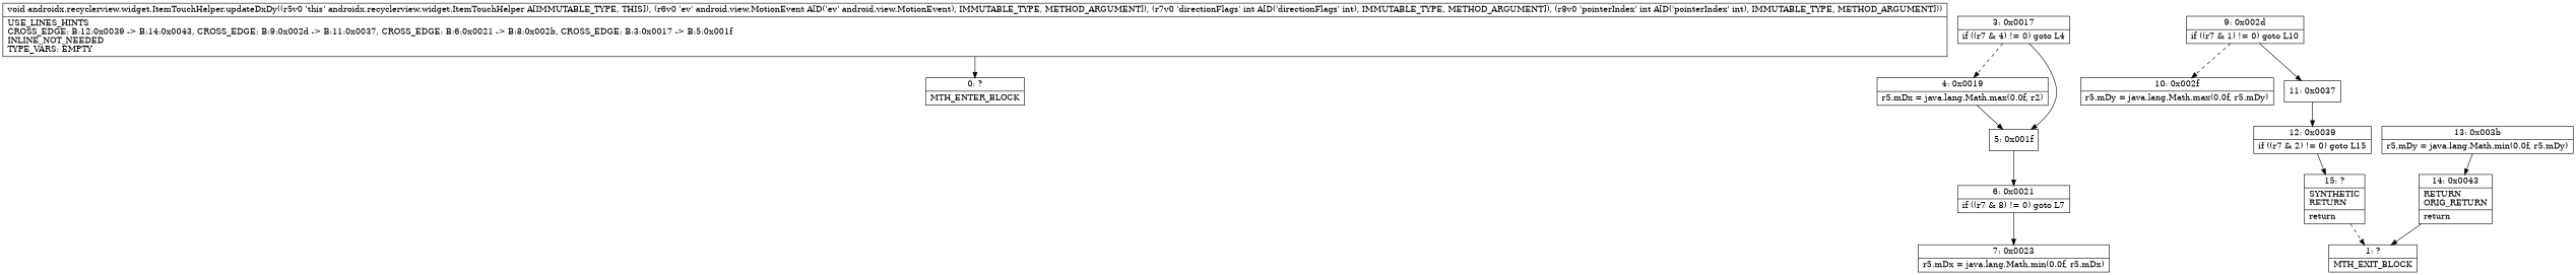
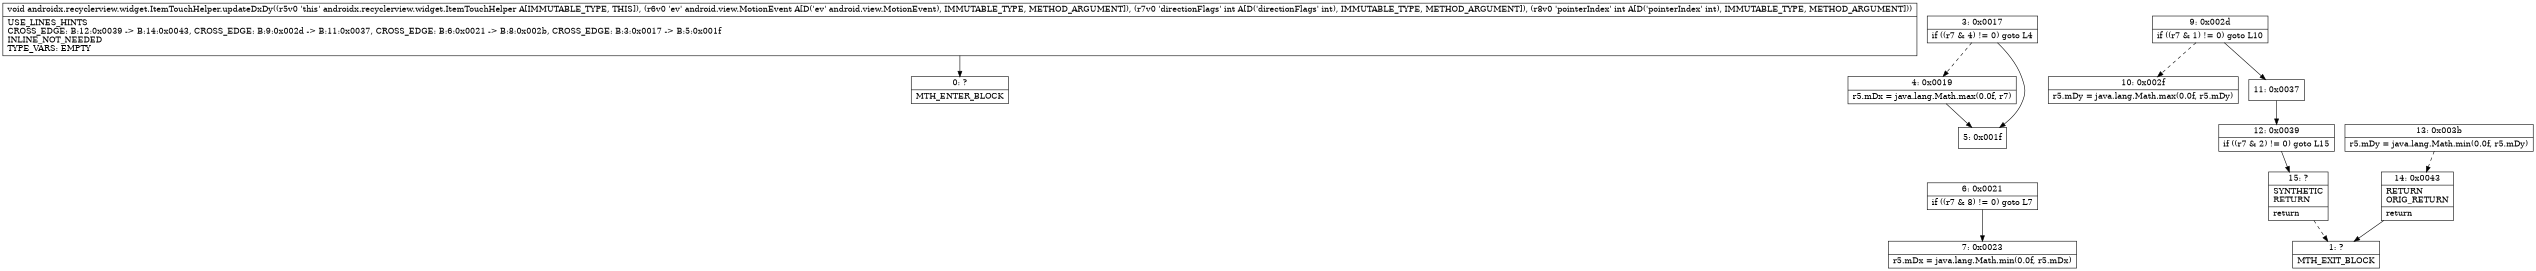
  digraph {
    node [shape=record]
    n1 [label="{0\:\ ?|MTH_ENTER_BLOCK\l}"]
    n2 [label="{3\:\ 0x0017|if ((r7 & 4) != 0) goto L4\l}"]
-   n3 [label="{4\:\ 0x0019|r5.mDx = java.lang.Math.max(0.0f, r2)\l}"]
+   n3 [label="{4\:\ 0x0019|r5.mDx = java.lang.Math.max(0.0f, r7)\l}"]
    n4 [label="{5\:\ 0x001f}"]
    n5 [label="{6\:\ 0x0021|if ((r7 & 8) != 0) goto L7\l}"]
    n6 [label="{7\:\ 0x0023|r5.mDx = java.lang.Math.min(0.0f, r5.mDx)\l}"]
    n7 [label="{9\:\ 0x002d|if ((r7 & 1) != 0) goto L10\l}"]
    n8 [label="{10\:\ 0x002f|r5.mDy = java.lang.Math.max(0.0f, r5.mDy)\l}"]
    n9 [label="{11\:\ 0x0037}"]
    n10 [label="{12\:\ 0x0039|if ((r7 & 2) != 0) goto L15\l}"]
    n11 [label="{15\:\ ?|SYNTHETIC\lRETURN\l|return\l}"]
    n12 [label="{13\:\ 0x003b|r5.mDy = java.lang.Math.min(0.0f, r5.mDy)\l}"]
    n13 [label="{14\:\ 0x0043|RETURN\lORIG_RETURN\l|return\l}"]
    n14 [label="{1\:\ ?|MTH_EXIT_BLOCK\l}"]
    n15 [label="{void androidx.recyclerview.widget.ItemTouchHelper.updateDxDy((r5v0 'this' androidx.recyclerview.widget.ItemTouchHelper A[IMMUTABLE_TYPE, THIS]), (r6v0 'ev' android.view.MotionEvent A[D('ev' android.view.MotionEvent), IMMUTABLE_TYPE, METHOD_ARGUMENT]), (r7v0 'directionFlags' int A[D('directionFlags' int), IMMUTABLE_TYPE, METHOD_ARGUMENT]), (r8v0 'pointerIndex' int A[D('pointerIndex' int), IMMUTABLE_TYPE, METHOD_ARGUMENT]))  | USE_LINES_HINTS\lCROSS_EDGE: B:12:0x0039 \-\> B:14:0x0043, CROSS_EDGE: B:9:0x002d \-\> B:11:0x0037, CROSS_EDGE: B:6:0x0021 \-\> B:8:0x002b, CROSS_EDGE: B:3:0x0017 \-\> B:5:0x001f\lINLINE_NOT_NEEDED\lTYPE_VARS: EMPTY\l}"]
    n2 -> n3 [style=dashed]
    n2 -> n4
    n3 -> n4
-   n4 -> n5
    n5 -> n6 [style=solid]
    n7 -> n8 [style=dashed]
    n7 -> n9
    n9 -> n10
    n10 -> n11
    n11 -> n14 [style=dashed]
-   n12 -> n13
+   n12 -> n13 [style=dashed]
    n13 -> n14
    n15 -> n1
  }
